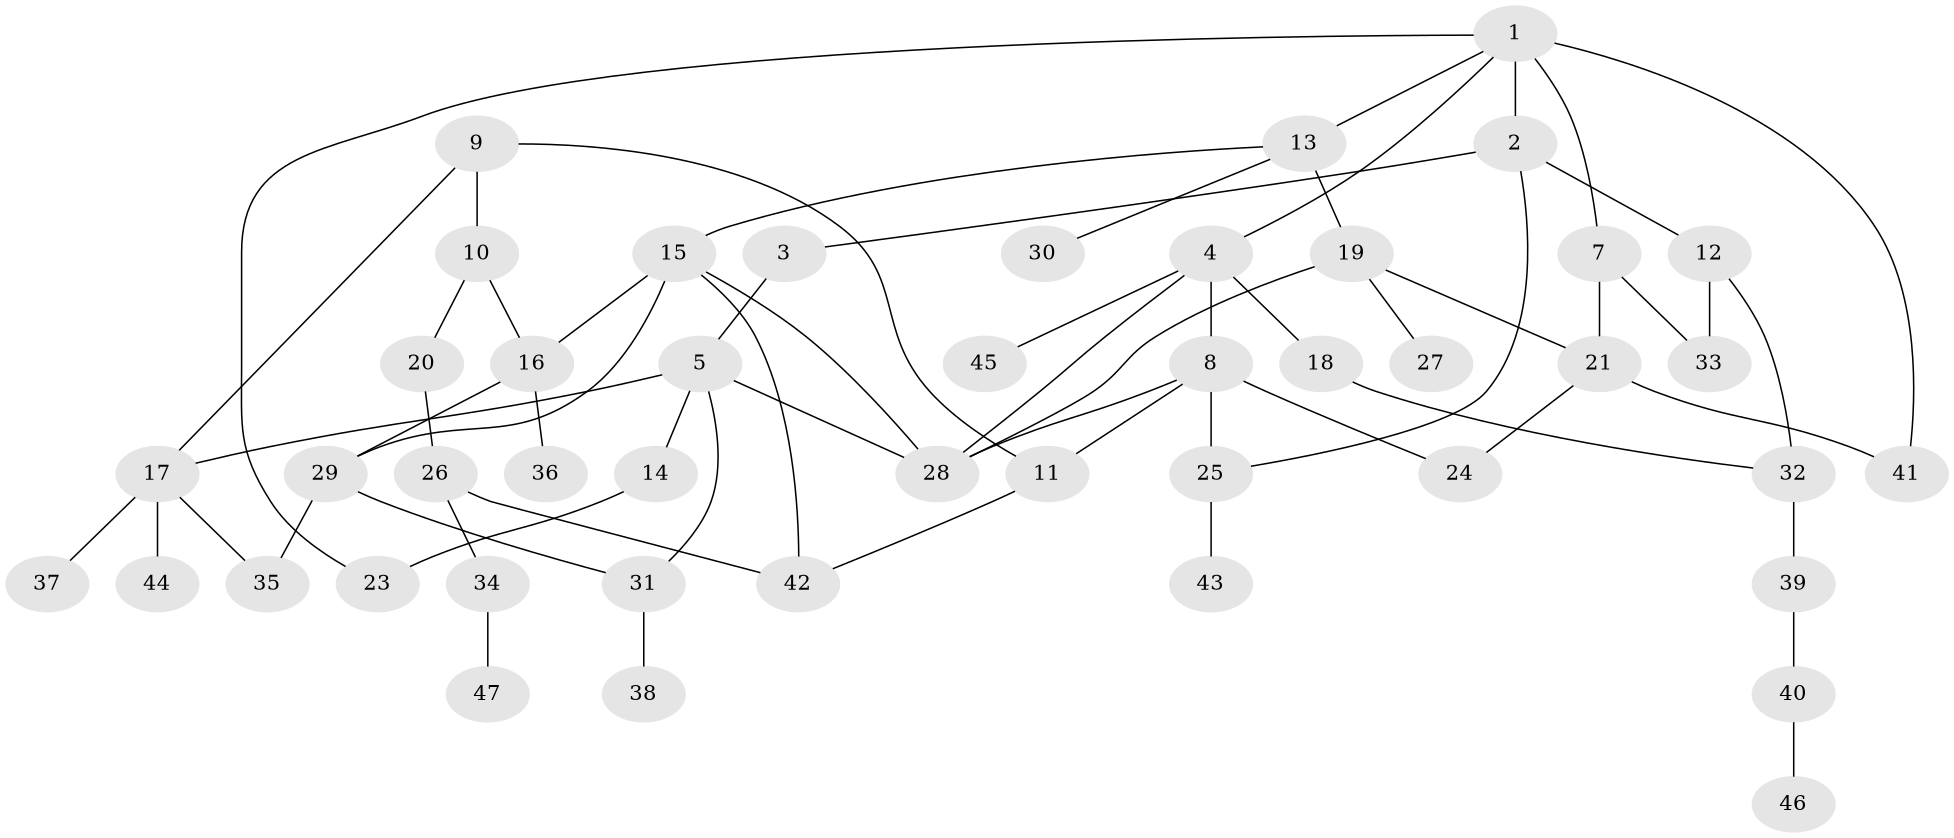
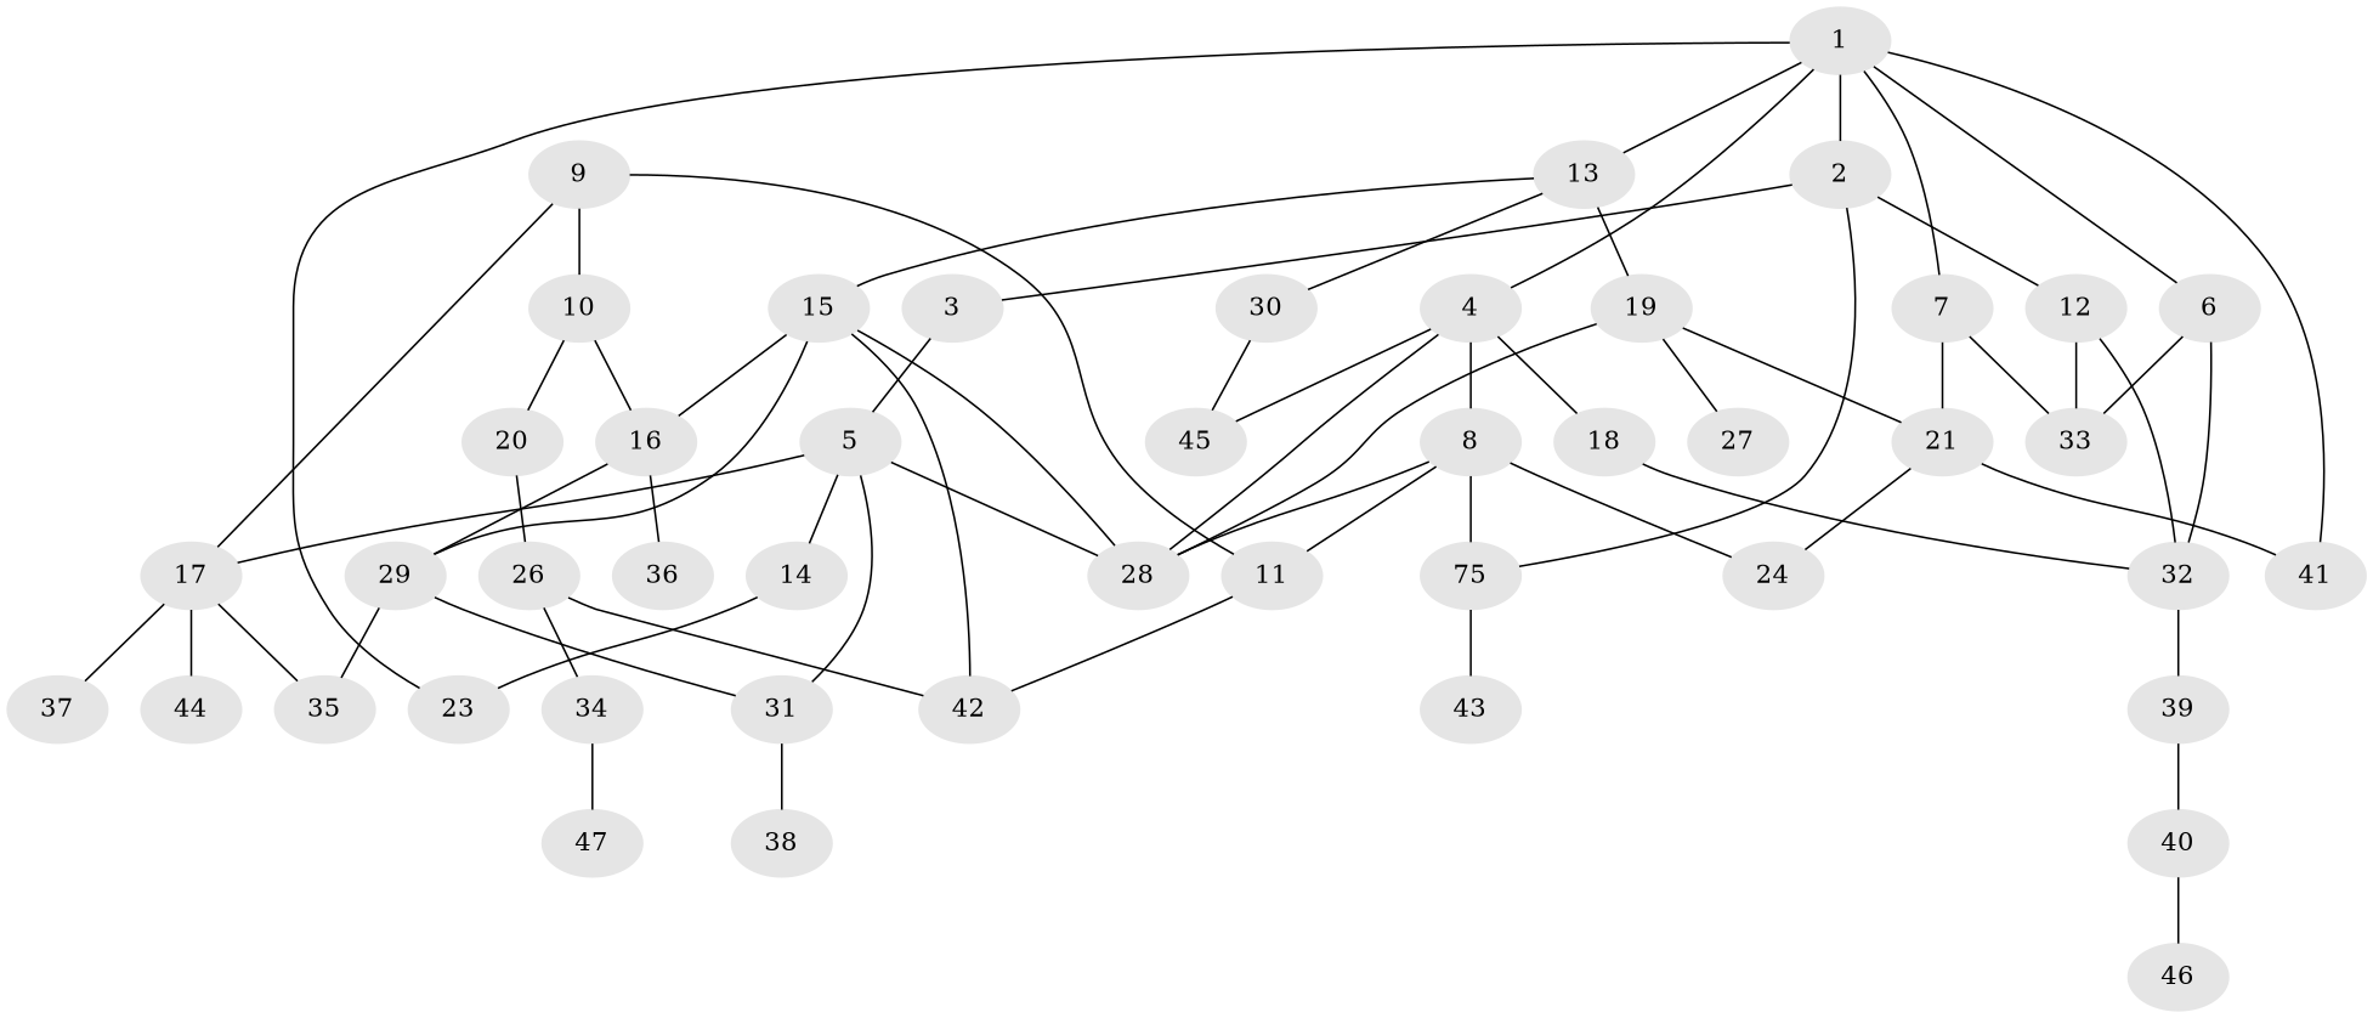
  graph {
    node [color=gray90 style=filled]
    edge [weight=1.0]
    1
    2
    4
+   6
    7
    13
    23
    41
    3
    12
-   25
+   25 [label=75]
    8
    18
    28
    45
    32
    33
    21
    15
    19
    30
    5
    9
    17
    11
    10
    43
    14
    31
    24
    35
    37
    44
    38
    39
    42
    16
    20
    29
    36
    26
    27
    34
    47
    40
    46
    1 -- 2
    1 -- 4
+   1 -- 6
    1 -- 7
    1 -- 13
    1 -- 23
    1 -- 41
    2 -- 3
    2 -- 12
    2 -- 25
    4 -- 8
    4 -- 18
    4 -- 28
    4 -- 45
+   6 -- 32
+   6 -- 33
    7 -- 33
    7 -- 21
    13 -- 15
    13 -- 19
    13 -- 30
    3 -- 5 [weight=2.0]
    12 -- 32
    12 -- 33
    25 -- 43
    8 -- 25 [weight=2.0]
    8 -- 28
    8 -- 11
    8 -- 24
    18 -- 32
    32 -- 39
    21 -- 41
    21 -- 24
    15 -- 28
    15 -- 42
    15 -- 16
    15 -- 29
    19 -- 28
    19 -- 21
    19 -- 27
+   30 -- 45
    5 -- 28
    5 -- 17
    5 -- 14
    5 -- 31
    9 -- 17
    9 -- 11
    9 -- 10
    17 -- 35
    17 -- 37
    17 -- 44
    11 -- 42
    10 -- 16
    10 -- 20
    14 -- 23
    31 -- 38
    39 -- 40
    16 -- 29
    16 -- 36
    20 -- 26
    29 -- 31
    29 -- 35
    26 -- 42
    26 -- 34
    34 -- 47
    40 -- 46
  }
